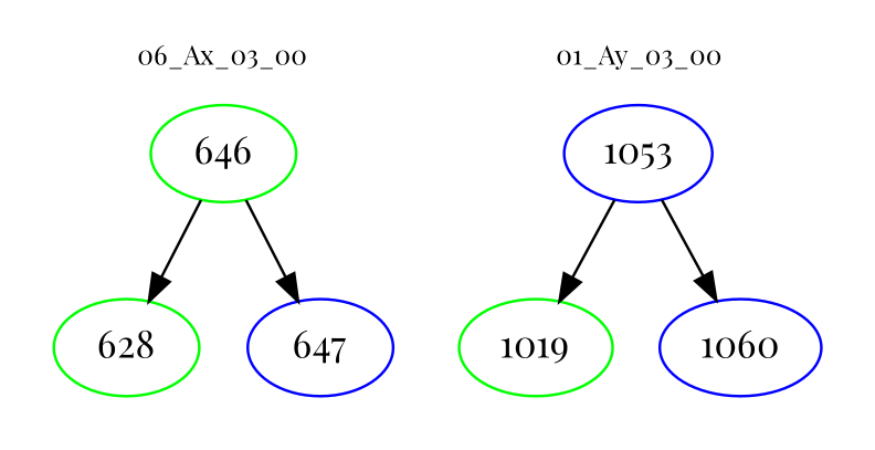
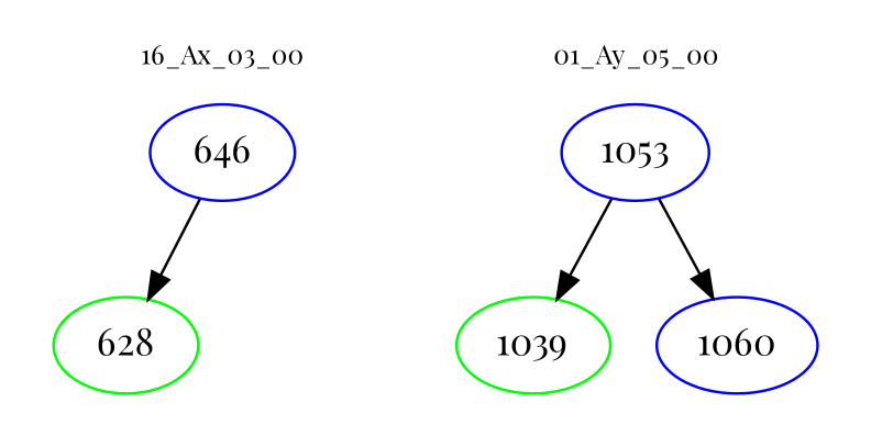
  digraph {
    fontname="Playfair Display"
    node [color=blue fontname="Playfair Display"]
    edge [color=black fontname="Playfair Display"]
-   n1 [color=green label=646]
+   n1 [label=646]
    n2 [color=green label=628]
-   n3 [label=647]
    n4 [label=1053]
-   n5 [color=green label=1019]
+   n5 [color=green label=1039]
    n6 [label=1060]
    subgraph cluster_1 {
      color=white
      fontsize=10
-     label="06_Ax_03_00"
+     label="16_Ax_03_00"
      n1
      n2
-     n3
    }
    subgraph cluster_2 {
      color=white
      fontsize=10
-     label="01_Ay_03_00"
+     label="01_Ay_05_00"
      n4
      n5
      n6
    }
    n1 -> n2
-   n1 -> n3
    n4 -> n5
    n4 -> n6
  }
